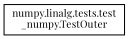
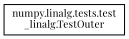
  digraph {
    rankdir=TB
    fontname="Playfair Display"
-   n1 [color=black fillcolor=white fontname="Playfair Display" fontsize=10 height=0.2 label="numpy.linalg.tests.test\l_numpy.TestOuter" shape=record style=filled width=0.4]
+   n1 [color=black fillcolor=white fontname="Playfair Display" fontsize=10 height=0.2 label="numpy.linalg.tests.test\l_linalg.TestOuter" shape=record style=filled width=0.4]
  }
